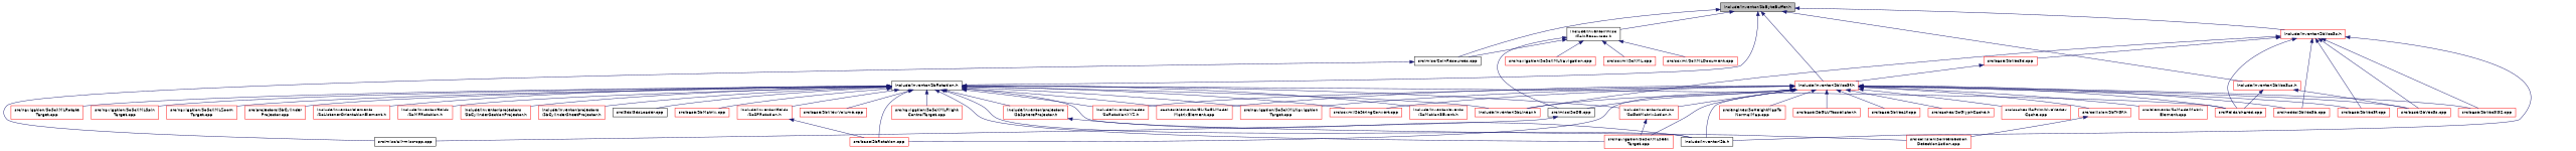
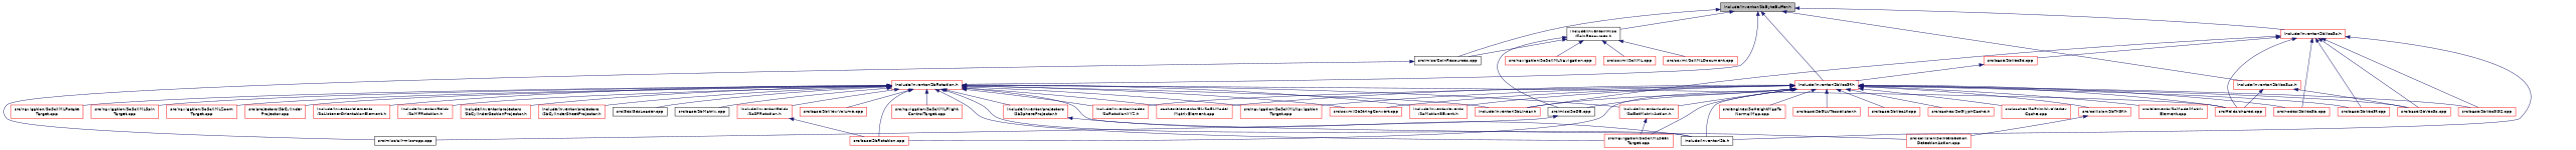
  digraph {
    node [color=red fillcolor=white fontname=Helvetica fontsize=10 shape=record style=filled]
    edge [color=midnightblue dir=back fontname=Helvetica fontsize=10 labelfontname=Helvetica labelfontsize=10 style=solid]
    n1 [color=black fillcolor=grey75 fontcolor=black height=0.2 label="include/Inventor/SbByteBuffer.h" width=0.4]
    n2 [color=black height=0.2 label="src/misc/CoinResources.cpp" width=0.4]
    n3 [color=black height=0.2 label="include/Inventor/misc\l/CoinResources.h" width=0.4]
-   n4 [color=black height=0.2 label="include/Inventor/SbRotation.h" width=0.4]
+   n4 [height=0.2 label="include/Inventor/SbRotation.h" width=0.4]
    n5 [height=0.2 label="include/Inventor/SbVec3f.h" width=0.4]
    n6 [height=0.2 label="include/Inventor/SbVec3s.h" width=0.4]
    n7 [height=0.2 label="include/Inventor/SbVec3us.h" width=0.4]
    n8 [color=black height=0.2 label="src/misc/all-misc-cpp.cpp" width=0.4]
    n9 [color=black height=0.2 label="src/misc/SoDB.cpp" width=0.4]
    n10 [height=0.2 label="src/navigation/SoScXMLNavigation.cpp" width=0.4]
    n11 [height=0.2 label="src/scxml/ScXML.cpp" width=0.4]
    n12 [height=0.2 label="src/scxml/ScXMLDocument.cpp" width=0.4]
    n13 [color=black height=0.2 label="src/3ds/3dsLoader.cpp" width=0.4]
-   n14 [height=0.2 label="src/base/SbMatrix.cpp" width=0.4]
+   n14 [color=black height=0.2 label="src/base/SbMatrix.cpp" width=0.4]
    n15 [height=0.2 label="src/base/SbRotation.cpp" width=0.4]
    n16 [height=0.2 label="src/base/SbViewVolume.cpp" width=0.4]
    n17 [height=0.2 label="src/collision/SoIntersection\lDetectionAction.cpp" width=0.4]
    n18 [height=0.2 label="caches/elements/GL/SoGLModel\lMatrixElement.cpp" width=0.4]
    n19 [height=0.2 label="src/fields/shared.cpp" width=0.4]
    n20 [height=0.2 label="src/navigation/SoScXMLFlight\lControlTarget.cpp" width=0.4]
    n21 [height=0.2 label="src/navigation/SoScXMLNavigation\lTarget.cpp" width=0.4]
    n22 [height=0.2 label="src/navigation/SoScXMLRotate\lTarget.cpp" width=0.4]
    n23 [height=0.2 label="src/navigation/SoScXMLSeek\lTarget.cpp" width=0.4]
    n24 [height=0.2 label="src/navigation/SoScXMLSpin\lTarget.cpp" width=0.4]
    n25 [height=0.2 label="src/navigation/SoScXMLZoom\lTarget.cpp" width=0.4]
    n26 [height=0.2 label="src/projectors/SbCylinder\lProjector.cpp" width=0.4]
    n27 [height=0.2 label="src/scxml/SbStringConvert.cpp" width=0.4]
    n28 [height=0.2 label="include/Inventor/actions\l/SoGetMatrixAction.h" width=0.4]
    n29 [height=0.2 label="include/Inventor/elements\l/SoListenerOrientationElement.h" width=0.4]
    n30 [height=0.2 label="include/Inventor/events\l/SoMotion3Event.h" width=0.4]
    n31 [height=0.2 label="include/Inventor/fields\l/SoMFRotation.h" width=0.4]
    n32 [height=0.2 label="include/Inventor/fields\l/SoSFRotation.h" width=0.4]
    n33 [height=0.2 label="include/Inventor/nodes\l/SoRotationXYZ.h" width=0.4]
    n34 [height=0.2 label="include/Inventor/projectors\l/SbCylinderSectionProjector.h" width=0.4]
    n35 [height=0.2 label="include/Inventor/projectors\l/SbCylinderSheetProjector.h" width=0.4]
    n36 [height=0.2 label="include/Inventor/projectors\l/SbSphereProjector.h" width=0.4]
    n37 [color=black height=0.2 label="include/Inventor/Sb.h" width=0.4]
    n38 [height=0.2 label="include/Inventor/SbLinear.h" width=0.4]
    n39 [height=0.2 label="src/base/SbGLUTessellator.h" width=0.4]
    n40 [height=0.2 label="src/nodes/SbVec3b.cpp" width=0.4]
    n41 [height=0.2 label="src/base/SbVec3f.cpp" width=0.4]
    n42 [height=0.2 label="src/base/SbVec3i32.cpp" width=0.4]
    n43 [height=0.2 label="src/base/SbVec3s.cpp" width=0.4]
    n44 [height=0.2 label="src/base/SbVec4f.cpp" width=0.4]
    n45 [height=0.2 label="src/caches/SoGlyphCache.h" width=0.4]
    n46 [height=0.2 label="src/caches/SoPrimitiveVertex\lCache.cpp" width=0.4]
    n47 [height=0.2 label="src/collision/SbTri3f.h" width=0.4]
    n48 [height=0.2 label="src/elements/SoModelMatrix\lElement.cpp" width=0.4]
    n49 [height=0.2 label="src/engines/SoHeightMapTo\lNormalMap.cpp" width=0.4]
    n50 [height=0.2 label="src/base/SbVec3d.cpp" width=0.4]
    n1 -> n2
    n1 -> n3
    n1 -> n4
    n1 -> n5
    n1 -> n6
    n1 -> n7
    n2 -> n8
    n3 -> n2
    n3 -> n9
    n3 -> n10
    n3 -> n11
    n3 -> n12
    n4 -> n13
    n4 -> n14
    n4 -> n15
    n4 -> n16
    n4 -> n17
    n4 -> n18
    n4 -> n19
    n4 -> n20
    n4 -> n21
    n4 -> n22
    n4 -> n23
    n4 -> n24
    n4 -> n25
    n4 -> n26
    n4 -> n27
    n4 -> n28
    n4 -> n29
    n4 -> n30
    n4 -> n31
    n4 -> n32
    n4 -> n33
    n4 -> n34
    n4 -> n35
    n4 -> n36
    n4 -> n37
    n4 -> n38
    n5 -> n9
    n5 -> n15
    n5 -> n18
    n5 -> n19
    n5 -> n21
    n5 -> n23
    n5 -> n27
    n5 -> n28
+   n5 -> n30
    n5 -> n33
    n5 -> n37
    n5 -> n38
    n5 -> n39
    n5 -> n40
    n5 -> n41
    n5 -> n42
    n5 -> n43
    n5 -> n44
    n5 -> n45
    n5 -> n46
    n5 -> n47
    n5 -> n48
    n5 -> n49
    n6 -> n19
    n6 -> n37
    n6 -> n38
    n6 -> n40
    n6 -> n41
    n6 -> n42
    n6 -> n43
    n6 -> n50
    n7 -> n19
    n7 -> n43
    n9 -> n8
    n28 -> n23
    n32 -> n15
    n36 -> n37
    n47 -> n17
    n50 -> n5
  }
